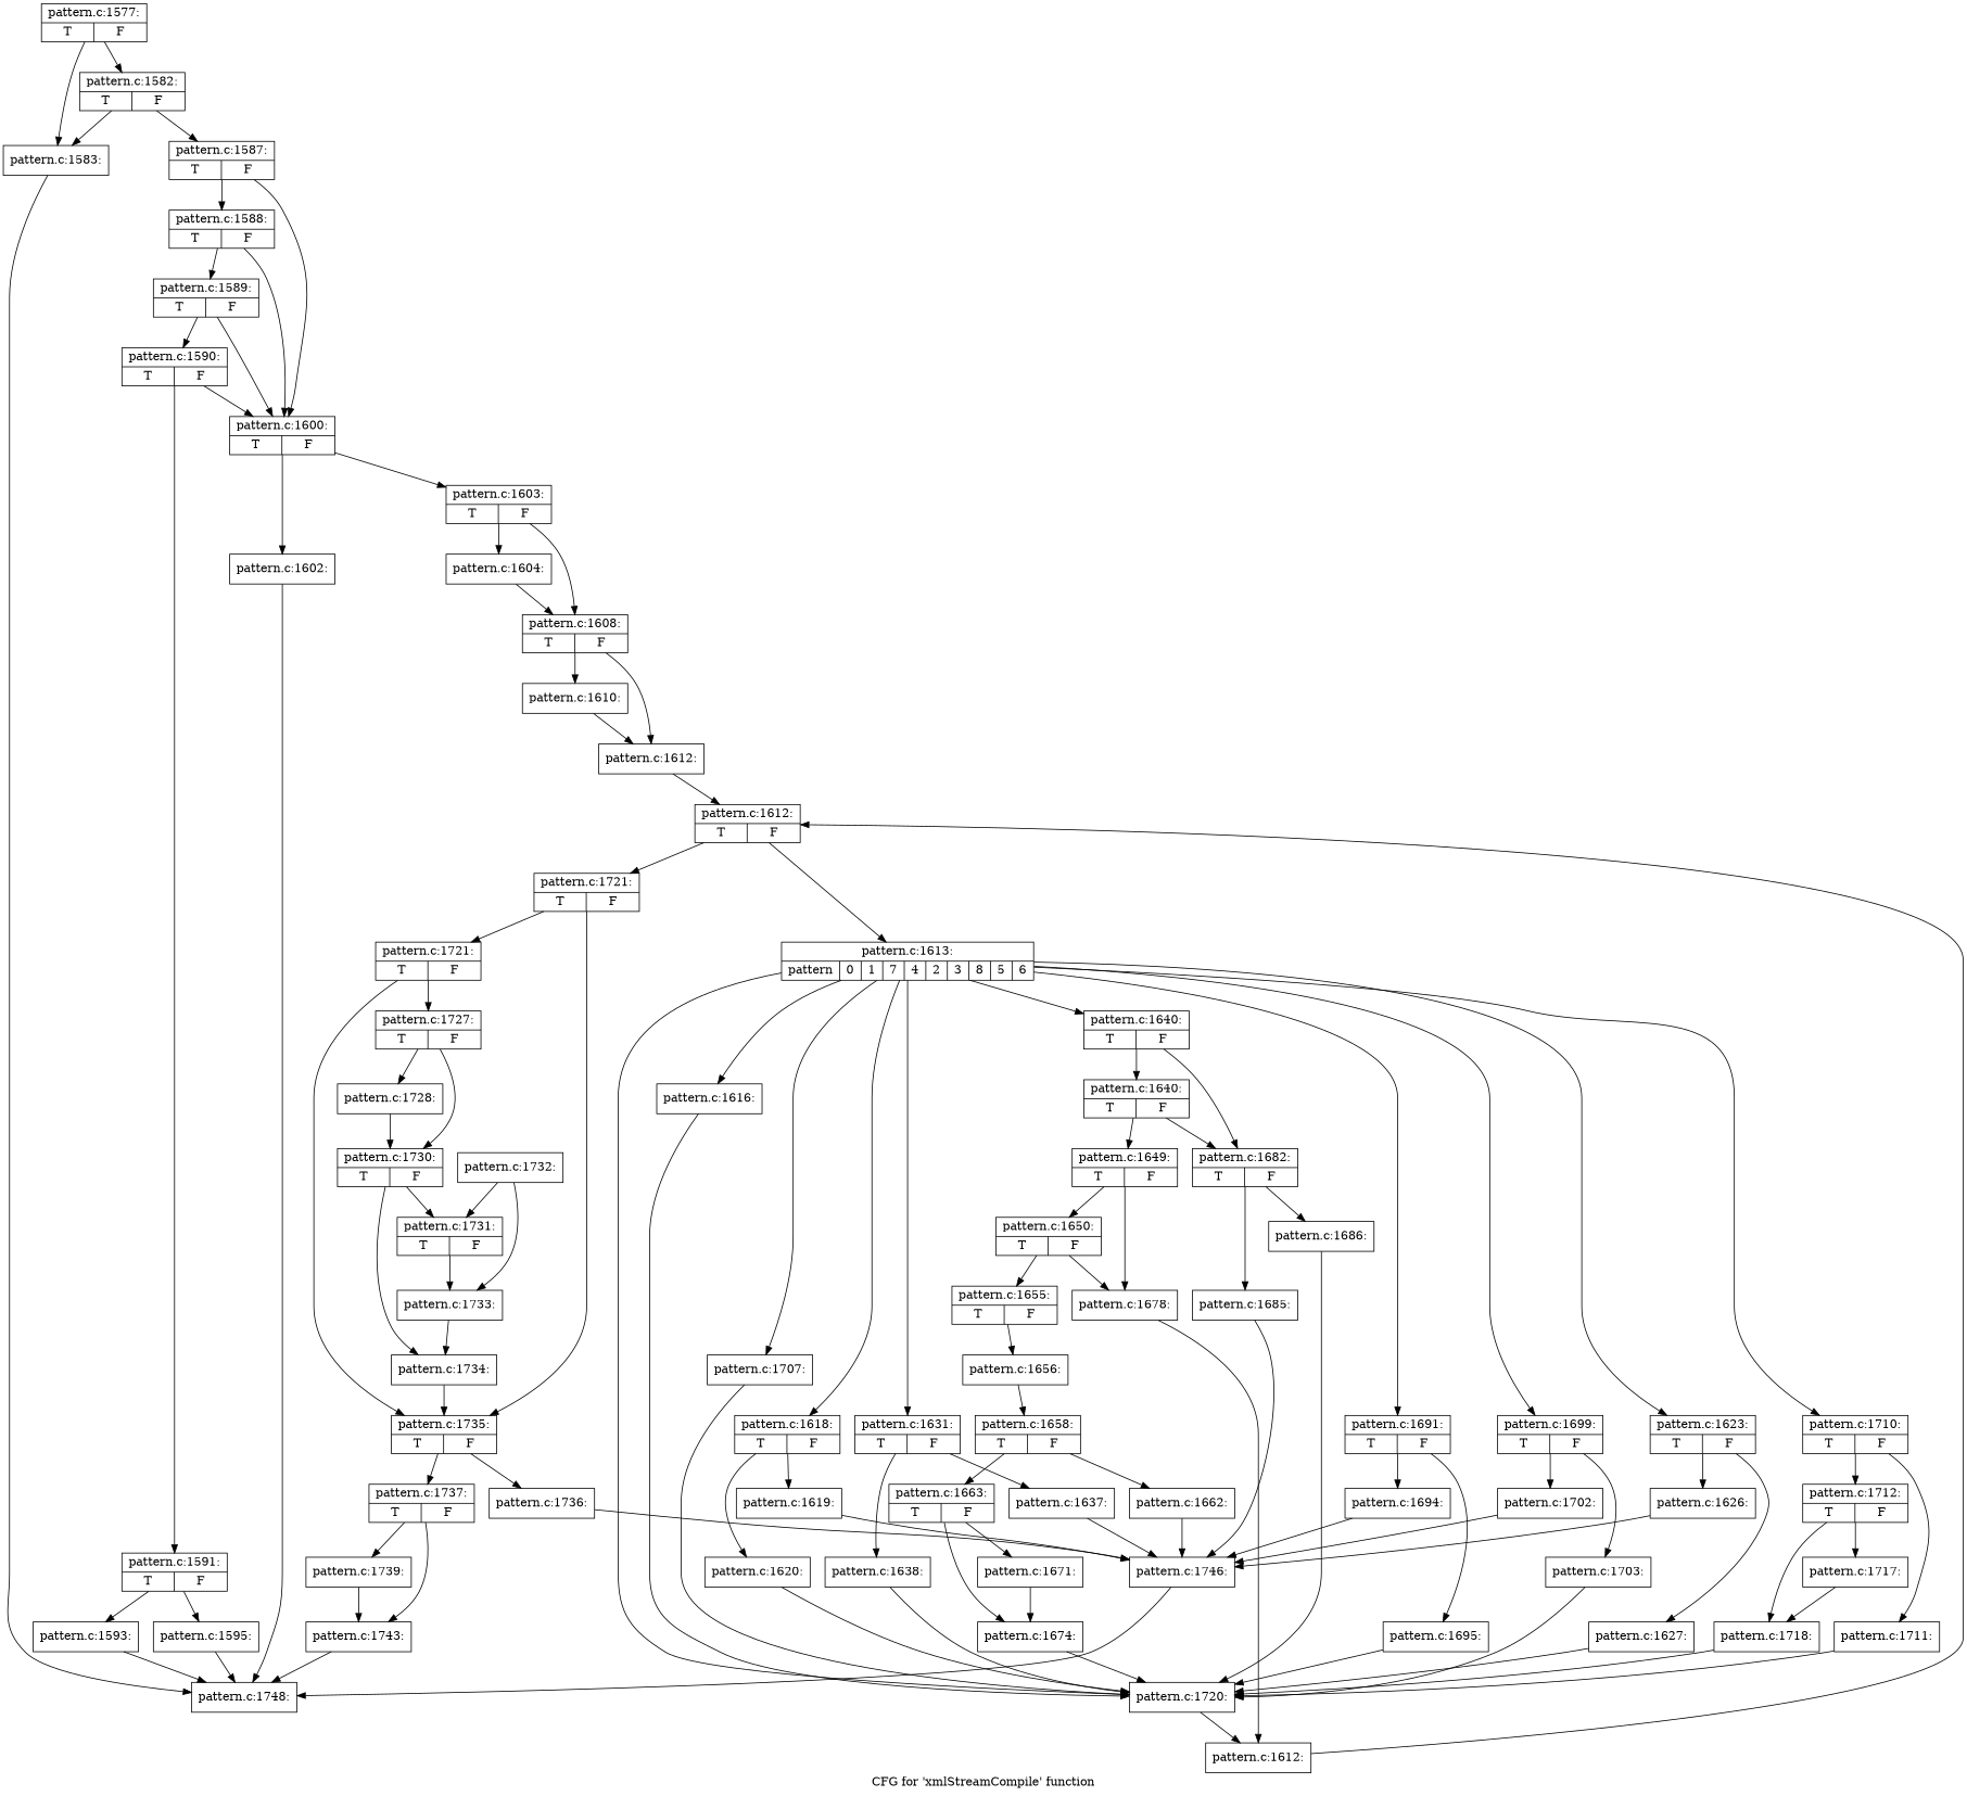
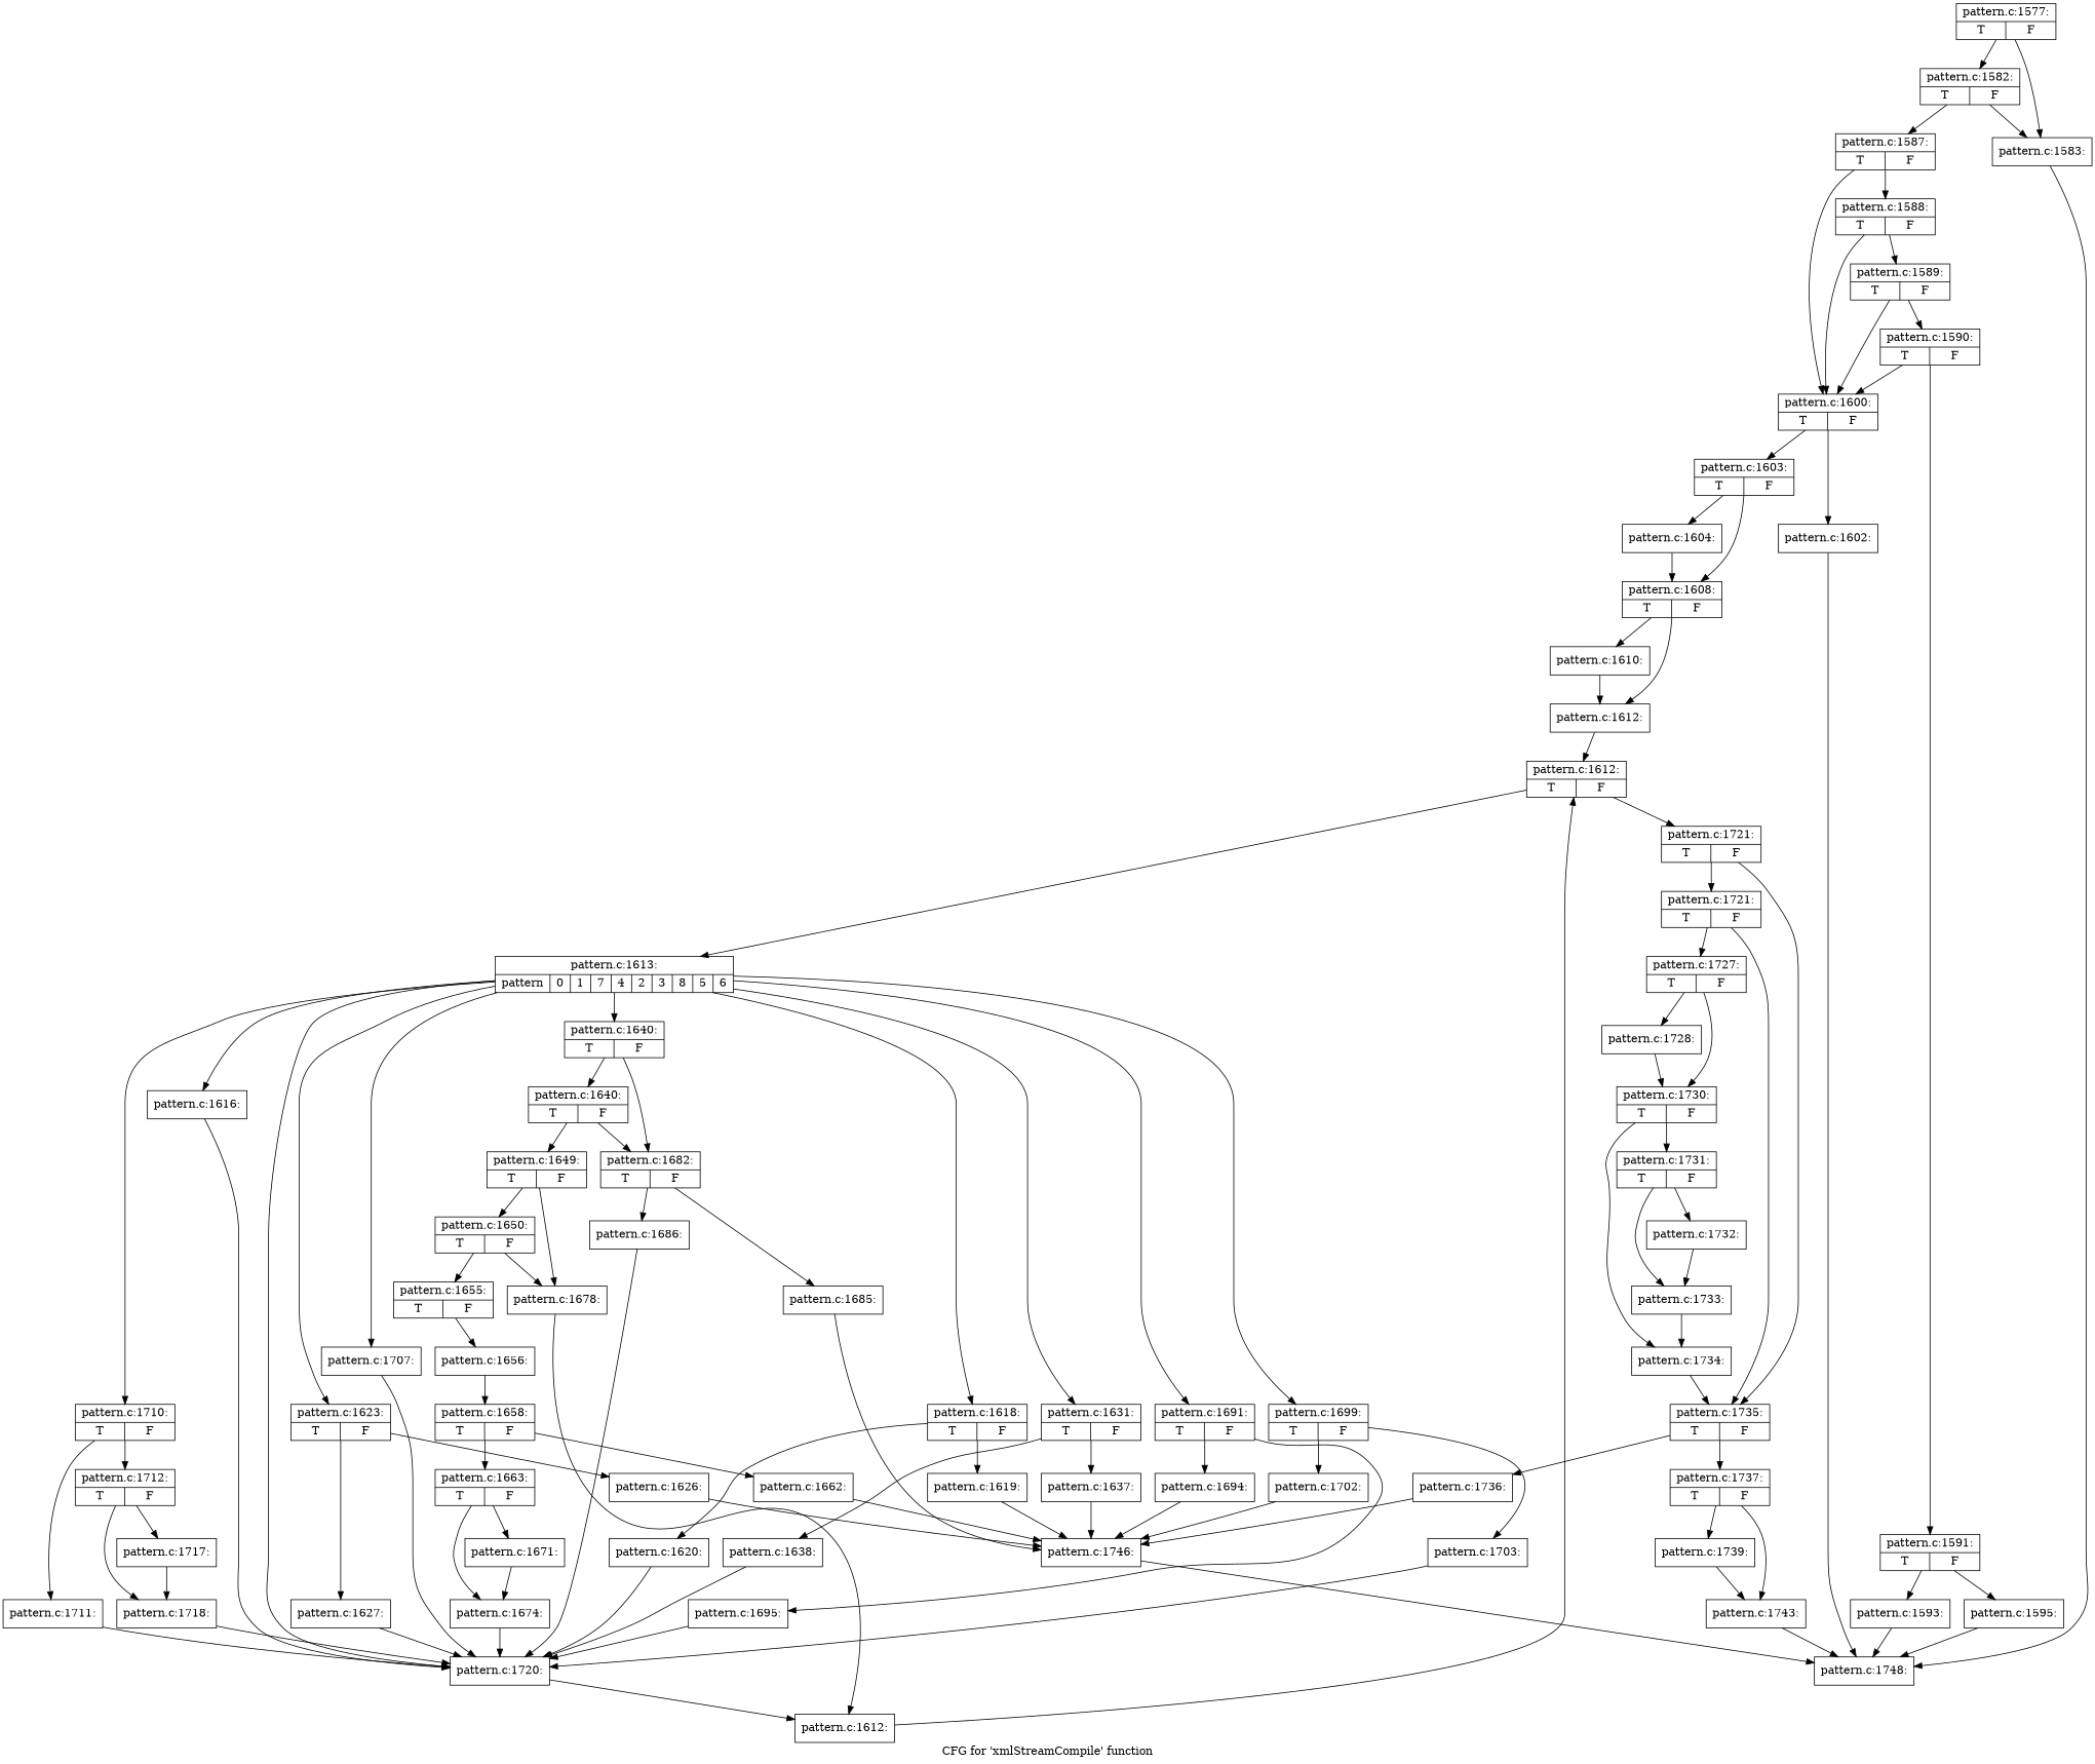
  digraph {
    label="CFG for 'xmlStreamCompile' function"
    node [shape=record]
    n1 [label="{pattern.c:1577:|{<s0>T|<s1>F}}"]
    n2 [label="{pattern.c:1583:}"]
    n3 [label="{pattern.c:1582:|{<s0>T|<s1>F}}"]
    n4 [label="{pattern.c:1748:}"]
    n5 [label="{pattern.c:1587:|{<s0>T|<s1>F}}"]
    n6 [label="{pattern.c:1588:|{<s0>T|<s1>F}}"]
    n7 [label="{pattern.c:1600:|{<s0>T|<s1>F}}"]
    n8 [label="{pattern.c:1589:|{<s0>T|<s1>F}}"]
    n9 [label="{pattern.c:1602:}"]
    n10 [label="{pattern.c:1603:|{<s0>T|<s1>F}}"]
    n11 [label="{pattern.c:1590:|{<s0>T|<s1>F}}"]
    n12 [label="{pattern.c:1604:}"]
    n13 [label="{pattern.c:1608:|{<s0>T|<s1>F}}"]
    n14 [label="{pattern.c:1591:|{<s0>T|<s1>F}}"]
    n15 [label="{pattern.c:1593:}"]
    n16 [label="{pattern.c:1595:}"]
    n17 [label="{pattern.c:1610:}"]
    n18 [label="{pattern.c:1612:}"]
    n19 [label="{pattern.c:1612:|{<s0>T|<s1>F}}"]
    n20 [label="{pattern.c:1613:|{<s0>pattern|<s1>0|<s2>1|<s3>7|<s4>4|<s5>2|<s6>3|<s7>8|<s8>5|<s9>6}}"]
    n21 [label="{pattern.c:1721:|{<s0>T|<s1>F}}"]
    n22 [label="{pattern.c:1720:}"]
    n23 [label="{pattern.c:1616:}"]
    n24 [label="{pattern.c:1618:|{<s0>T|<s1>F}}"]
    n25 [label="{pattern.c:1623:|{<s0>T|<s1>F}}"]
    n26 [label="{pattern.c:1631:|{<s0>T|<s1>F}}"]
    n27 [label="{pattern.c:1640:|{<s0>T|<s1>F}}"]
    n28 [label="{pattern.c:1691:|{<s0>T|<s1>F}}"]
    n29 [label="{pattern.c:1699:|{<s0>T|<s1>F}}"]
    n30 [label="{pattern.c:1707:}"]
    n31 [label="{pattern.c:1710:|{<s0>T|<s1>F}}"]
    n32 [label="{pattern.c:1735:|{<s0>T|<s1>F}}"]
    n33 [label="{pattern.c:1721:|{<s0>T|<s1>F}}"]
    n34 [label="{pattern.c:1612:}"]
    n35 [label="{pattern.c:1619:}"]
    n36 [label="{pattern.c:1620:}"]
    n37 [label="{pattern.c:1626:}"]
    n38 [label="{pattern.c:1627:}"]
    n39 [label="{pattern.c:1637:}"]
    n40 [label="{pattern.c:1638:}"]
    n41 [label="{pattern.c:1640:|{<s0>T|<s1>F}}"]
    n42 [label="{pattern.c:1682:|{<s0>T|<s1>F}}"]
    n43 [label="{pattern.c:1694:}"]
    n44 [label="{pattern.c:1695:}"]
    n45 [label="{pattern.c:1702:}"]
    n46 [label="{pattern.c:1703:}"]
    n47 [label="{pattern.c:1711:}"]
    n48 [label="{pattern.c:1712:|{<s0>T|<s1>F}}"]
    n49 [label="{pattern.c:1736:}"]
    n50 [label="{pattern.c:1737:|{<s0>T|<s1>F}}"]
    n51 [label="{pattern.c:1727:|{<s0>T|<s1>F}}"]
    n52 [label="{pattern.c:1746:}"]
    n53 [label="{pattern.c:1649:|{<s0>T|<s1>F}}"]
    n54 [label="{pattern.c:1685:}"]
    n55 [label="{pattern.c:1686:}"]
    n56 [label="{pattern.c:1717:}"]
    n57 [label="{pattern.c:1718:}"]
    n58 [label="{pattern.c:1650:|{<s0>T|<s1>F}}"]
    n59 [label="{pattern.c:1678:}"]
    n60 [label="{pattern.c:1655:|{<s0>T|<s1>F}}"]
    n61 [label="{pattern.c:1656:}"]
    n62 [label="{pattern.c:1658:|{<s0>T|<s1>F}}"]
    n63 [label="{pattern.c:1662:}"]
    n64 [label="{pattern.c:1663:|{<s0>T|<s1>F}}"]
    n65 [label="{pattern.c:1671:}"]
    n66 [label="{pattern.c:1674:}"]
    n67 [label="{pattern.c:1739:}"]
    n68 [label="{pattern.c:1743:}"]
    n69 [label="{pattern.c:1728:}"]
    n70 [label="{pattern.c:1730:|{<s0>T|<s1>F}}"]
    n71 [label="{pattern.c:1731:|{<s0>T|<s1>F}}"]
    n72 [label="{pattern.c:1734:}"]
    n73 [label="{pattern.c:1732:}"]
    n74 [label="{pattern.c:1733:}"]
    n1 -> n2
    n1 -> n3
    n2 -> n4
    n3 -> n2
    n3 -> n5
    n5 -> n6
    n5 -> n7
    n6 -> n7
    n6 -> n8
    n7 -> n9
    n7 -> n10
    n8 -> n7
    n8 -> n11
    n9 -> n4
    n10 -> n12
    n10 -> n13
    n11 -> n7
    n11 -> n14
    n12 -> n13
    n13 -> n17
    n13 -> n18
    n14 -> n15
    n14 -> n16
    n15 -> n4
    n16 -> n4
    n17 -> n18
    n18 -> n19
    n19 -> n20
    n19 -> n21
    n20 -> n22
    n20 -> n23
    n20 -> n24
    n20 -> n25
    n20 -> n26
    n20 -> n27
    n20 -> n28
    n20 -> n29
    n20 -> n30
    n20 -> n31
    n21 -> n32
    n21 -> n33
    n22 -> n34
    n23 -> n22
    n24 -> n35
    n24 -> n36
    n25 -> n37
    n25 -> n38
    n26 -> n39
    n26 -> n40
    n27 -> n41
    n27 -> n42
    n28 -> n43
    n28 -> n44
    n29 -> n45
    n29 -> n46
    n30 -> n22
    n31 -> n47
    n31 -> n48
    n32 -> n49
    n32 -> n50
    n33 -> n32
    n33 -> n51
    n34 -> n19
    n35 -> n52
    n36 -> n22
    n37 -> n52
    n38 -> n22
    n39 -> n52
    n40 -> n22
    n41 -> n42
    n41 -> n53
    n42 -> n54
    n42 -> n55
    n43 -> n52
    n44 -> n22
    n45 -> n52
    n46 -> n22
    n47 -> n22
    n48 -> n56
    n48 -> n57
    n49 -> n52
    n50 -> n67
    n50 -> n68
    n51 -> n69
    n51 -> n70
    n52 -> n4
    n53 -> n58
    n53 -> n59
    n54 -> n52
    n55 -> n22
    n56 -> n57
    n57 -> n22
    n58 -> n59
    n58 -> n60
    n59 -> n34
    n60 -> n61
    n61 -> n62
    n62 -> n63
    n62 -> n64
    n63 -> n52
    n64 -> n65
    n64 -> n66
    n65 -> n66
    n66 -> n22
    n67 -> n68
    n68 -> n4
    n69 -> n70
    n70 -> n71
    n70 -> n72
-   n73 -> n71
+   n71 -> n73
    n71 -> n74
    n72 -> n32
    n73 -> n74
    n74 -> n72
  }
